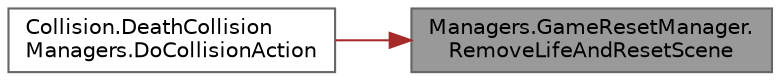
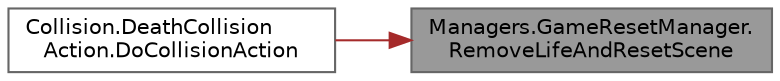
  digraph {
    rankdir=RL
    node [color=gray40 fontname=Helvetica fontsize=10 shape=box style=filled]
    n1 [fillcolor=grey60 fontcolor=black height=0.2 label="Managers.GameResetManager.\lRemoveLifeAndResetScene" width=0.4]
-   n2 [fillcolor=white height=0.2 label="Collision.DeathCollision\lManagers.DoCollisionAction" width=0.4]
+   n2 [fillcolor=white height=0.2 label="Collision.DeathCollision\lAction.DoCollisionAction" width=0.4]
    n1 -> n2 [color=brown dir=back fontname=Helvetica fontsize=10 labelfontname=Helvetica labelfontsize=10 style=solid]
  }
